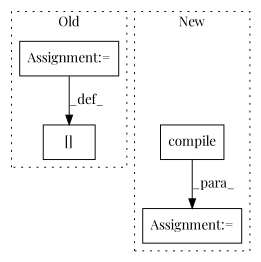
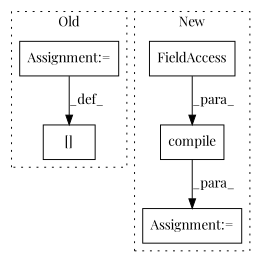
  digraph {
    fontname="Playfair Display"
    node [a=7 l=1 shape=box fontname="Playfair Display"]
    edge [fontname="Playfair Display"]
    n1 [a=2 l="5,1" label="[]" s="625,647"]
    n2 [label="Assignment:=" s=648]
    n3 [a=32 l="8,1" label=compile s="386,403"]
+   n4 [a=22 l=9 label=FieldAccess s=394]
    n5 [label="Assignment:=" s=382]
    subgraph cluster_1 {
      label=Old
      style=dotted
      n1
      n2
    }
    subgraph cluster_2 {
      label=New
      style=dotted
      n3
+     n4
      n5
    }
    n2 -> n1 [label=_def_]
    n3 -> n5 [label=_para_]
+   n4 -> n3 [label=_para_]
  }
